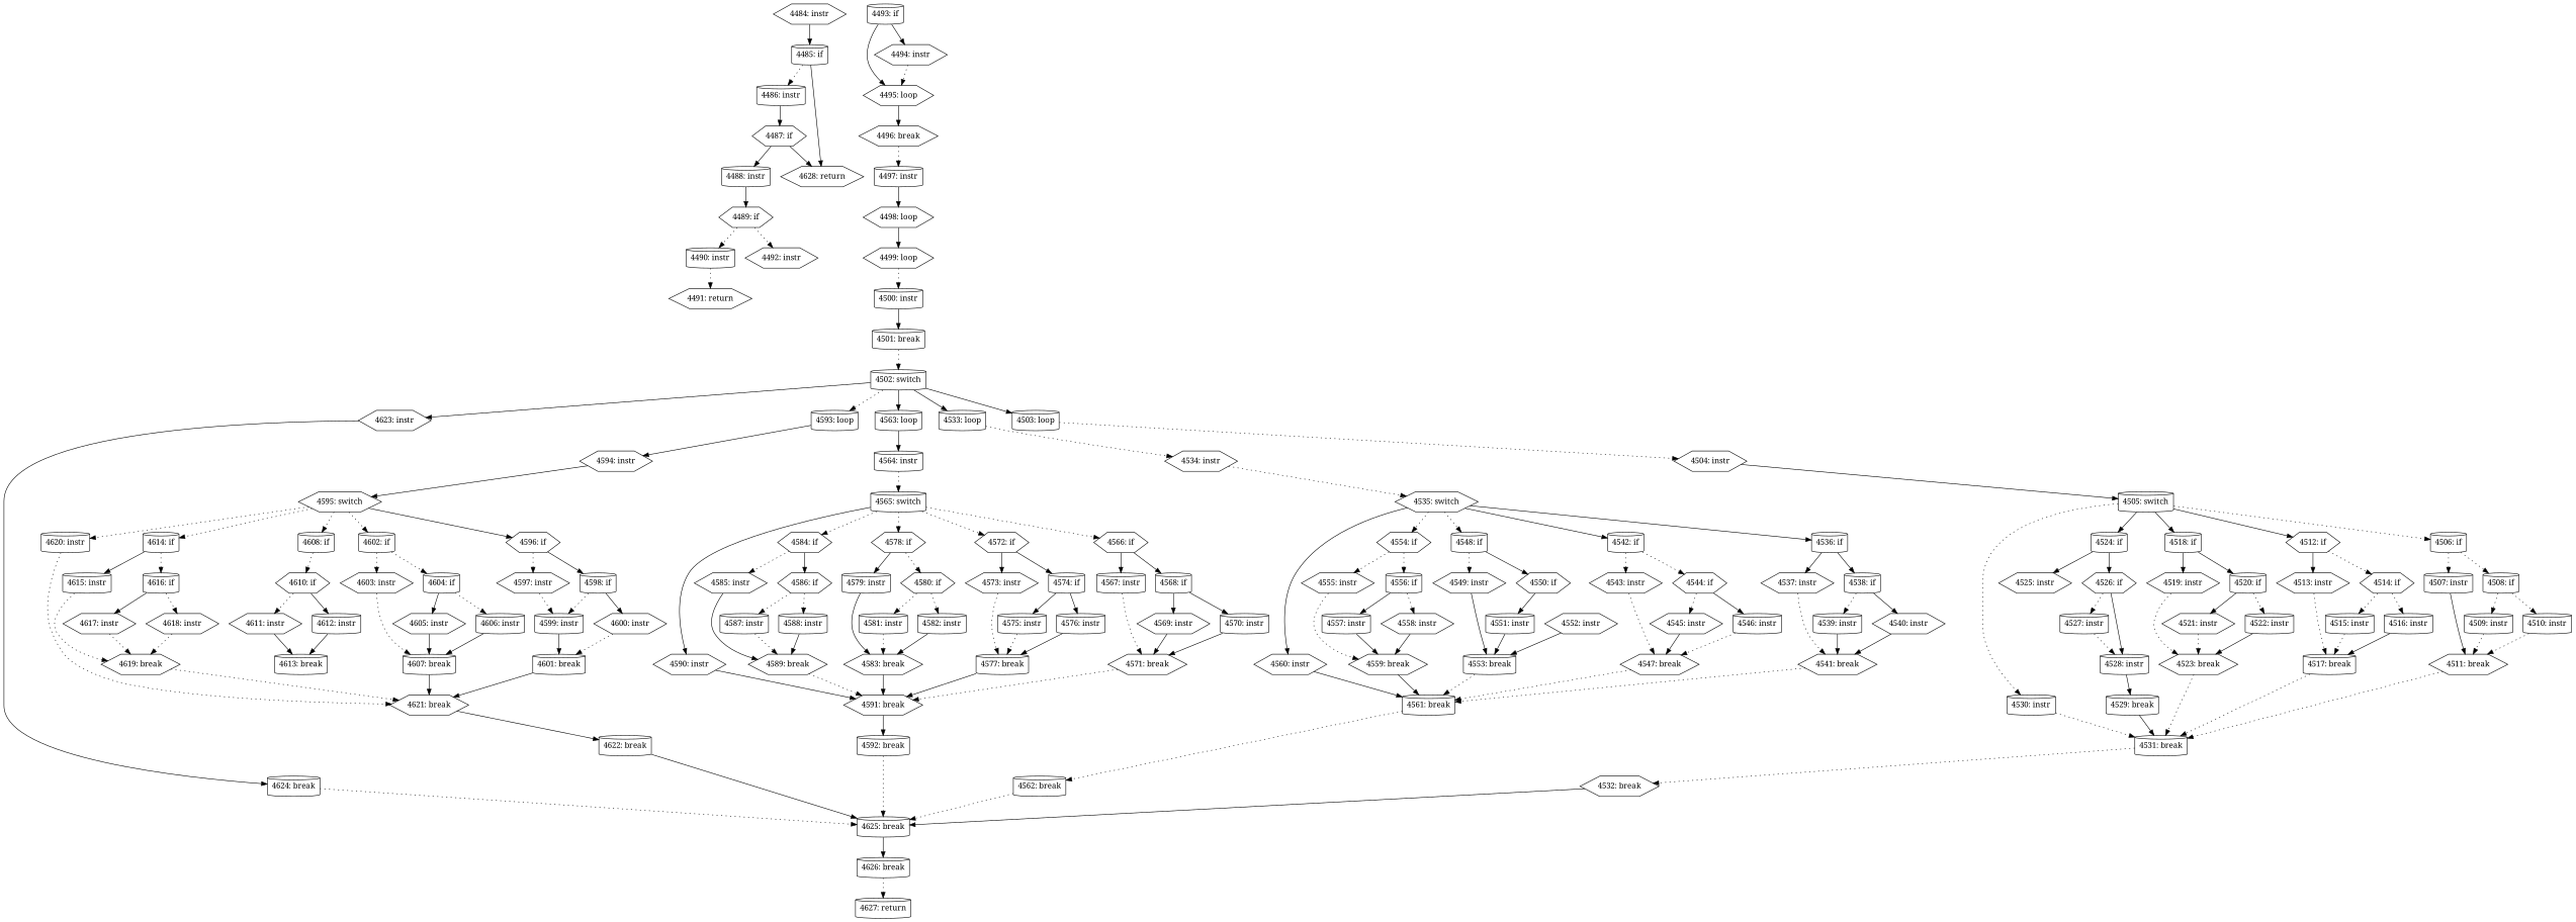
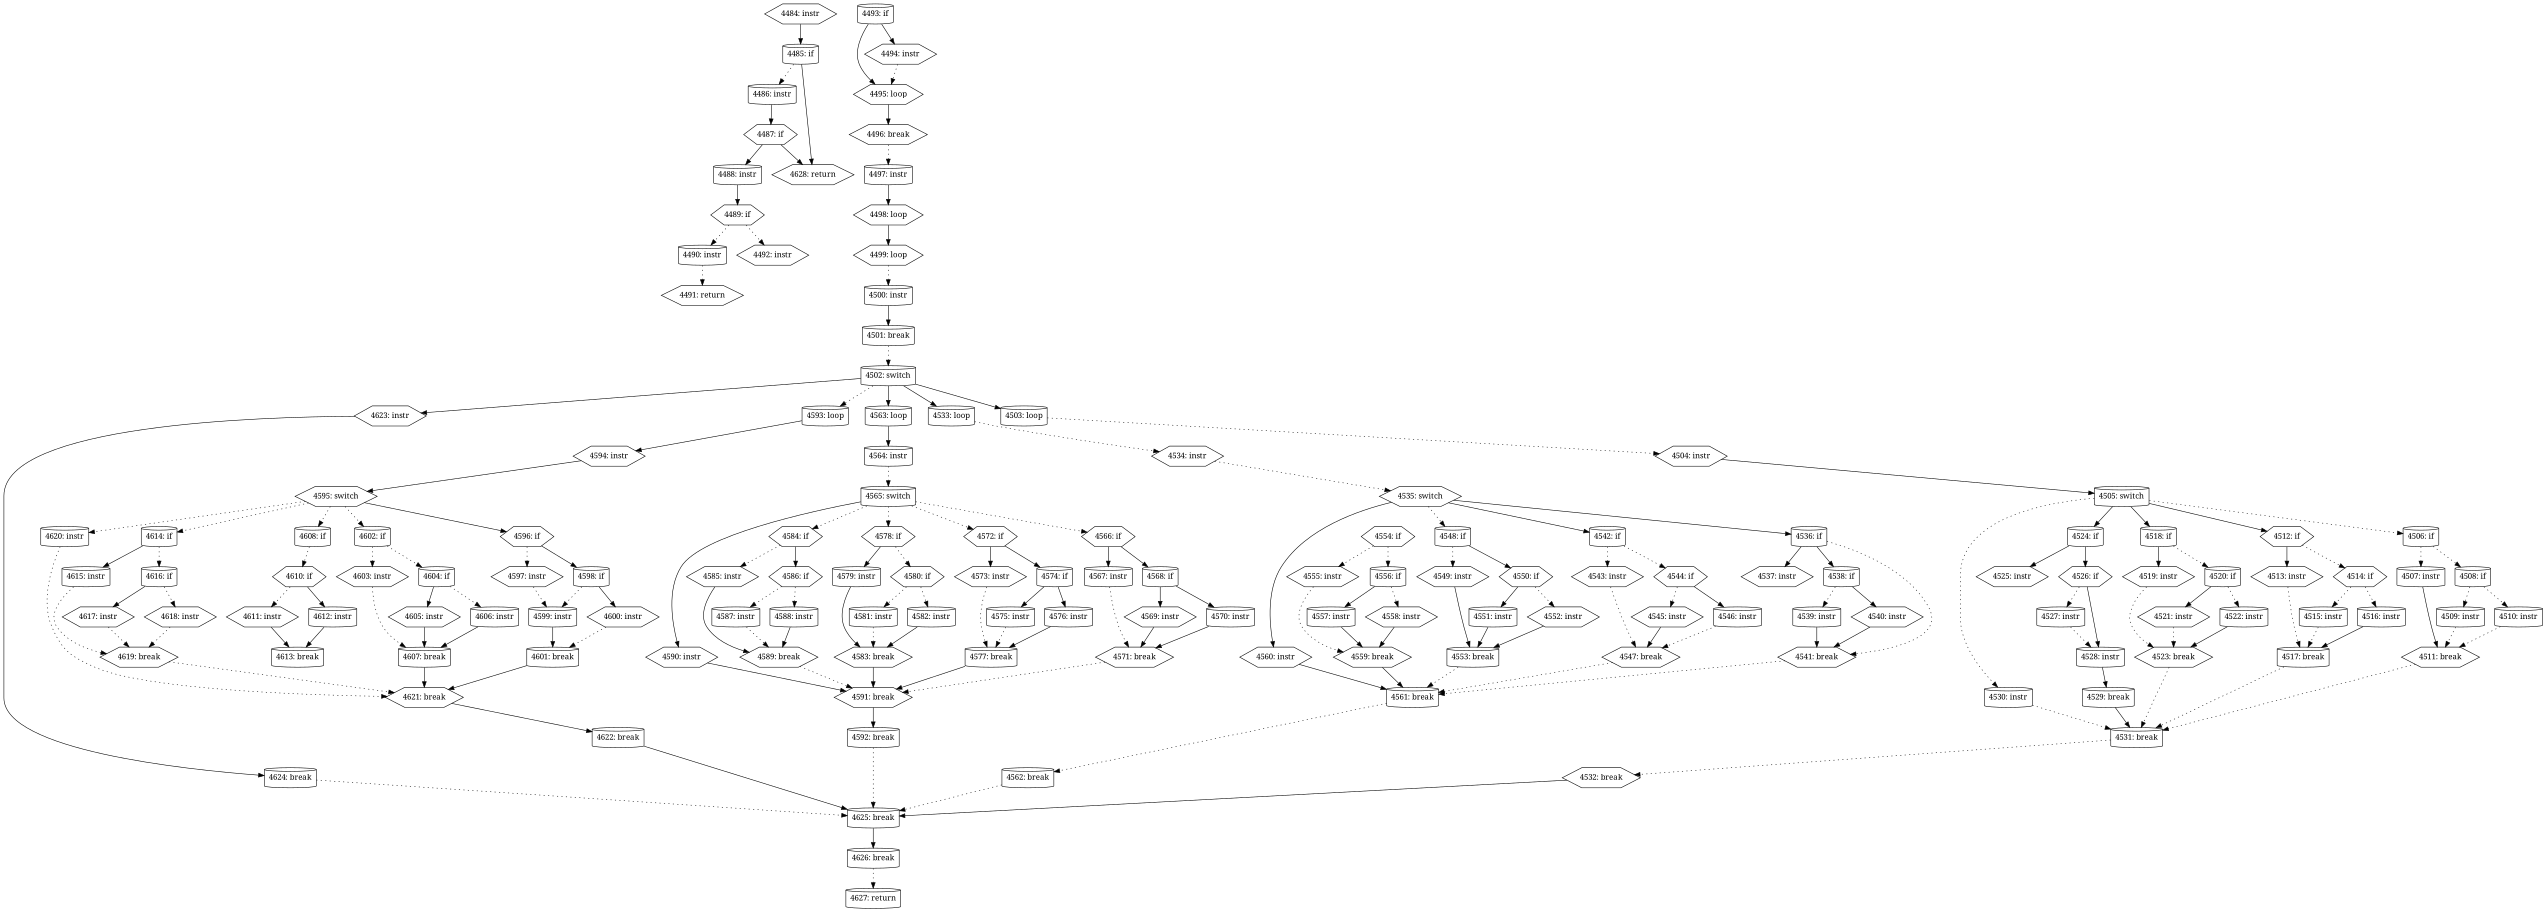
  digraph {
    fontname="Noto Serif"
    node [fontname="Noto Serif" shape=cylinder]
    edge [fontname="Noto Serif" style=dotted]
    n1 [label="4484: instr" shape=hexagon]
    n2 [label="4485: if"]
    n3 [label="4486: instr"]
    n4 [label="4628: return" shape=hexagon]
    n5 [label="4487: if" shape=hexagon]
    n6 [label="4488: instr"]
    n7 [label="4489: if" shape=hexagon]
    n8 [label="4490: instr"]
    n9 [label="4492: instr" shape=hexagon]
    n10 [label="4491: return" shape=hexagon]
    n11 [label="4493: if"]
    n12 [label="4495: loop" shape=hexagon]
    n13 [label="4494: instr" shape=hexagon]
    n14 [label="4496: break" shape=hexagon]
    n15 [label="4497: instr"]
    n16 [label="4498: loop" shape=hexagon]
    n17 [label="4499: loop" shape=hexagon]
    n18 [label="4500: instr"]
    n19 [label="4501: break"]
    n20 [label="4502: switch"]
    n21 [label="4623: instr" shape=hexagon]
    n22 [label="4593: loop"]
    n23 [label="4563: loop"]
    n24 [label="4533: loop"]
    n25 [label="4503: loop"]
    n26 [label="4624: break"]
    n27 [label="4594: instr" shape=hexagon]
    n28 [label="4564: instr"]
    n29 [label="4534: instr" shape=hexagon]
    n30 [label="4504: instr" shape=hexagon]
    n31 [label="4625: break"]
    n32 [label="4595: switch" shape=hexagon]
    n33 [label="4565: switch"]
    n34 [label="4535: switch" shape=hexagon]
    n35 [label="4505: switch"]
    n36 [label="4530: instr"]
    n37 [label="4524: if"]
    n38 [label="4518: if"]
    n39 [label="4512: if" shape=hexagon]
    n40 [label="4506: if"]
    n41 [label="4531: break"]
    n42 [label="4525: instr" shape=hexagon]
    n43 [label="4526: if" shape=hexagon]
    n44 [label="4519: instr" shape=hexagon]
    n45 [label="4520: if"]
    n46 [label="4513: instr" shape=hexagon]
    n47 [label="4514: if" shape=hexagon]
    n48 [label="4507: instr"]
    n49 [label="4508: if"]
    n50 [label="4532: break" shape=hexagon]
    n51 [label="4527: instr"]
    n52 [label="4528: instr"]
    n53 [label="4523: break" shape=hexagon]
    n54 [label="4521: instr" shape=hexagon]
    n55 [label="4522: instr"]
    n56 [label="4517: break"]
    n57 [label="4515: instr"]
    n58 [label="4516: instr"]
    n59 [label="4511: break" shape=hexagon]
    n60 [label="4509: instr"]
    n61 [label="4510: instr"]
    n62 [label="4529: break"]
    n63 [label="4626: break"]
    n64 [label="4627: return"]
    n65 [label="4560: instr" shape=hexagon]
    n66 [label="4554: if" shape=hexagon]
    n67 [label="4548: if"]
    n68 [label="4542: if"]
    n69 [label="4536: if"]
    n70 [label="4561: break"]
    n71 [label="4555: instr" shape=hexagon]
    n72 [label="4556: if"]
    n73 [label="4549: instr" shape=hexagon]
    n74 [label="4550: if" shape=hexagon]
    n75 [label="4543: instr" shape=hexagon]
    n76 [label="4544: if" shape=hexagon]
    n77 [label="4537: instr" shape=hexagon]
    n78 [label="4538: if"]
    n79 [label="4562: break"]
    n80 [label="4559: break" shape=hexagon]
    n81 [label="4557: instr"]
    n82 [label="4558: instr" shape=hexagon]
    n83 [label="4553: break"]
    n84 [label="4551: instr"]
    n85 [label="4552: instr" shape=hexagon]
    n86 [label="4547: break" shape=hexagon]
    n87 [label="4545: instr" shape=hexagon]
    n88 [label="4546: instr"]
    n89 [label="4541: break" shape=hexagon]
    n90 [label="4539: instr"]
    n91 [label="4540: instr" shape=hexagon]
    n92 [label="4590: instr" shape=hexagon]
    n93 [label="4584: if" shape=hexagon]
    n94 [label="4578: if" shape=hexagon]
    n95 [label="4572: if" shape=hexagon]
    n96 [label="4566: if" shape=hexagon]
    n97 [label="4591: break" shape=hexagon]
    n98 [label="4585: instr" shape=hexagon]
    n99 [label="4586: if" shape=hexagon]
    n100 [label="4579: instr"]
    n101 [label="4580: if" shape=hexagon]
    n102 [label="4573: instr" shape=hexagon]
    n103 [label="4574: if"]
    n104 [label="4567: instr"]
    n105 [label="4568: if"]
    n106 [label="4592: break"]
    n107 [label="4589: break" shape=hexagon]
    n108 [label="4587: instr"]
    n109 [label="4588: instr"]
    n110 [label="4583: break" shape=hexagon]
    n111 [label="4581: instr"]
    n112 [label="4582: instr"]
    n113 [label="4577: break"]
    n114 [label="4575: instr"]
    n115 [label="4576: instr"]
    n116 [label="4571: break" shape=hexagon]
    n117 [label="4569: instr" shape=hexagon]
    n118 [label="4570: instr"]
    n119 [label="4620: instr"]
    n120 [label="4614: if"]
    n121 [label="4608: if"]
    n122 [label="4602: if"]
    n123 [label="4596: if" shape=hexagon]
    n124 [label="4621: break" shape=hexagon]
    n125 [label="4615: instr"]
    n126 [label="4616: if"]
    n127 [label="4610: if" shape=hexagon]
    n128 [label="4603: instr" shape=hexagon]
    n129 [label="4604: if"]
    n130 [label="4597: instr" shape=hexagon]
    n131 [label="4598: if"]
    n132 [label="4622: break"]
    n133 [label="4619: break" shape=hexagon]
    n134 [label="4617: instr" shape=hexagon]
    n135 [label="4618: instr" shape=hexagon]
    n136 [label="4611: instr" shape=hexagon]
    n137 [label="4612: instr"]
    n138 [label="4607: break"]
    n139 [label="4605: instr" shape=hexagon]
    n140 [label="4606: instr"]
    n141 [label="4599: instr"]
    n142 [label="4600: instr" shape=hexagon]
    n143 [label="4601: break"]
    n144 [label="4613: break"]
    n1 -> n2 [style=solid]
    n2 -> n3
    n2 -> n4 [style=solid]
    n3 -> n5 [style=solid]
    n5 -> n4 [style=solid]
    n5 -> n6 [style=solid]
    n6 -> n7 [style=solid]
    n7 -> n8
    n7 -> n9
    n8 -> n10
    n11 -> n12 [style=solid]
    n11 -> n13 [style=solid]
    n12 -> n14 [style=solid]
    n13 -> n12
    n14 -> n15
    n15 -> n16 [style=solid]
    n16 -> n17 [style=solid]
    n17 -> n18
    n18 -> n19 [style=solid]
    n19 -> n20
    n20 -> n21 [style=solid]
    n20 -> n22
    n20 -> n23 [style=solid]
    n20 -> n24 [style=solid]
    n20 -> n25 [style=solid]
    n21 -> n26 [style=solid]
    n22 -> n27 [style=solid]
    n23 -> n28 [style=solid]
    n24 -> n29
    n25 -> n30
    n26 -> n31
    n27 -> n32 [style=solid]
    n28 -> n33
    n29 -> n34
    n30 -> n35 [style=solid]
    n31 -> n63 [style=solid]
    n32 -> n119
    n32 -> n120
    n32 -> n121
    n32 -> n122
    n32 -> n123 [style=solid]
    n33 -> n92 [style=solid]
    n33 -> n93
    n33 -> n94
    n33 -> n95
    n33 -> n96
    n34 -> n65 [style=solid]
-   n34 -> n66
    n34 -> n67
    n34 -> n68 [style=solid]
    n34 -> n69 [style=solid]
    n35 -> n36
    n35 -> n37 [style=solid]
    n35 -> n38 [style=solid]
    n35 -> n39 [style=solid]
    n35 -> n40
    n36 -> n41
    n37 -> n42 [style=solid]
    n37 -> n43 [style=solid]
    n38 -> n44 [style=solid]
-   n38 -> n45 [style=solid]
+   n38 -> n45
    n39 -> n46 [style=solid]
    n39 -> n47
    n40 -> n48
    n40 -> n49
    n41 -> n50
    n43 -> n51
    n43 -> n52 [style=solid]
    n44 -> n53
    n45 -> n54 [style=solid]
    n45 -> n55
    n46 -> n56
    n47 -> n57
    n47 -> n58
    n48 -> n59 [style=solid]
    n49 -> n60
    n49 -> n61
    n50 -> n31 [style=solid]
    n51 -> n52
    n52 -> n62 [style=solid]
    n53 -> n41
    n54 -> n53
    n55 -> n53 [style=solid]
    n56 -> n41
    n57 -> n56
    n58 -> n56 [style=solid]
    n59 -> n41
    n60 -> n59
    n61 -> n59
    n62 -> n41 [style=solid]
    n63 -> n64
    n65 -> n70 [style=solid]
    n66 -> n71
    n66 -> n72
    n67 -> n73
    n67 -> n74 [style=solid]
    n68 -> n75
    n68 -> n76
    n69 -> n77 [style=solid]
    n69 -> n78 [style=solid]
    n70 -> n79
    n71 -> n80
    n72 -> n81 [style=solid]
    n72 -> n82
    n73 -> n83 [style=solid]
    n74 -> n84 [style=solid]
+   n74 -> n85
    n75 -> n86
    n76 -> n87
    n76 -> n88 [style=solid]
-   n77 -> n89
+   n69 -> n89
    n78 -> n90
    n78 -> n91 [style=solid]
    n79 -> n31
    n80 -> n70 [style=solid]
    n81 -> n80 [style=solid]
    n82 -> n80 [style=solid]
    n83 -> n70
    n84 -> n83 [style=solid]
    n85 -> n83 [style=solid]
    n86 -> n70
    n87 -> n86 [style=solid]
    n88 -> n86
    n89 -> n70
    n90 -> n89 [style=solid]
    n91 -> n89 [style=solid]
    n92 -> n97 [style=solid]
    n93 -> n98
    n93 -> n99 [style=solid]
    n94 -> n100 [style=solid]
    n94 -> n101
    n95 -> n102 [style=solid]
    n95 -> n103 [style=solid]
    n96 -> n104 [style=solid]
    n96 -> n105 [style=solid]
    n97 -> n106 [style=solid]
    n98 -> n107 [style=solid]
    n99 -> n108
    n99 -> n109
    n100 -> n110 [style=solid]
    n101 -> n111
    n101 -> n112
    n102 -> n113
    n103 -> n114 [style=solid]
    n103 -> n115 [style=solid]
    n104 -> n116
    n105 -> n117 [style=solid]
    n105 -> n118 [style=solid]
    n106 -> n31
    n107 -> n97
    n108 -> n107
    n109 -> n107 [style=solid]
    n110 -> n97 [style=solid]
    n111 -> n110
    n112 -> n110 [style=solid]
    n113 -> n97 [style=solid]
    n114 -> n113
    n115 -> n113 [style=solid]
    n116 -> n97
    n117 -> n116 [style=solid]
    n118 -> n116 [style=solid]
    n119 -> n124
    n120 -> n125 [style=solid]
    n120 -> n126
    n121 -> n127
    n122 -> n128
    n122 -> n129
    n123 -> n130
    n123 -> n131 [style=solid]
    n124 -> n132 [style=solid]
    n125 -> n133
    n126 -> n134 [style=solid]
    n126 -> n135
    n127 -> n136
    n127 -> n137 [style=solid]
    n128 -> n138
    n129 -> n139 [style=solid]
    n129 -> n140
    n130 -> n141
    n131 -> n141
    n131 -> n142 [style=solid]
    n132 -> n31 [style=solid]
    n133 -> n124
    n134 -> n133
    n135 -> n133
    n136 -> n144 [style=solid]
    n137 -> n144 [style=solid]
    n138 -> n124 [style=solid]
    n139 -> n138 [style=solid]
    n140 -> n138 [style=solid]
    n141 -> n143 [style=solid]
    n142 -> n143
    n143 -> n124 [style=solid]
  }
